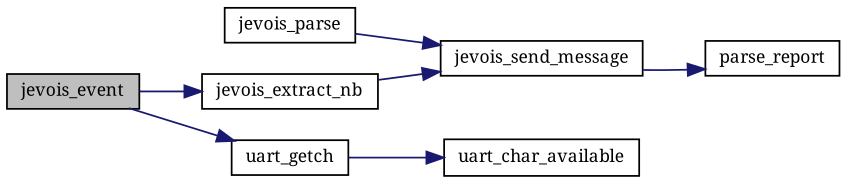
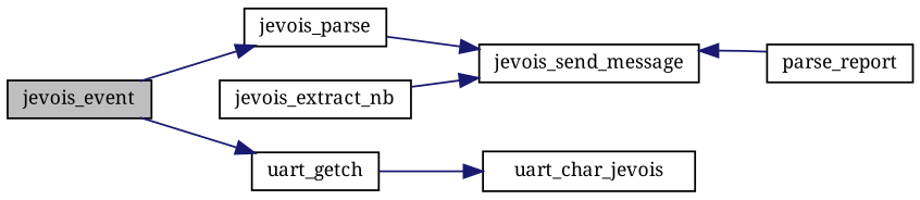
  digraph {
    fontname="Noto Serif"
    rankdir=LR
    node [color=black fillcolor=white fontname="Noto Serif" fontsize=10 shape=record style=filled]
    edge [color=midnightblue fontname="Noto Serif" fontsize=10 labelfontname=FreeSans labelfontsize=10 style=solid]
    n1 [fillcolor=grey75 fontcolor=black height=0.2 label=jevois_event width=0.4]
    n2 [height=0.2 label=jevois_parse width=0.4]
    n3 [height=0.2 label=uart_getch width=0.4]
    n4 [height=0.2 label=jevois_send_message width=0.4]
-   n5 [height=0.2 label=uart_char_available width=0.4]
+   n5 [height=0.2 label=uart_char_jevois width=0.4]
    n6 [height=0.2 label=parse_report width=0.4]
    n7 [height=0.2 label=jevois_extract_nb width=0.4]
-   n1 -> n7
+   n1 -> n2
    n1 -> n3
    n2 -> n4
    n3 -> n5
-   n4 -> n6
+   n6 -> n4
    n7 -> n4
  }
